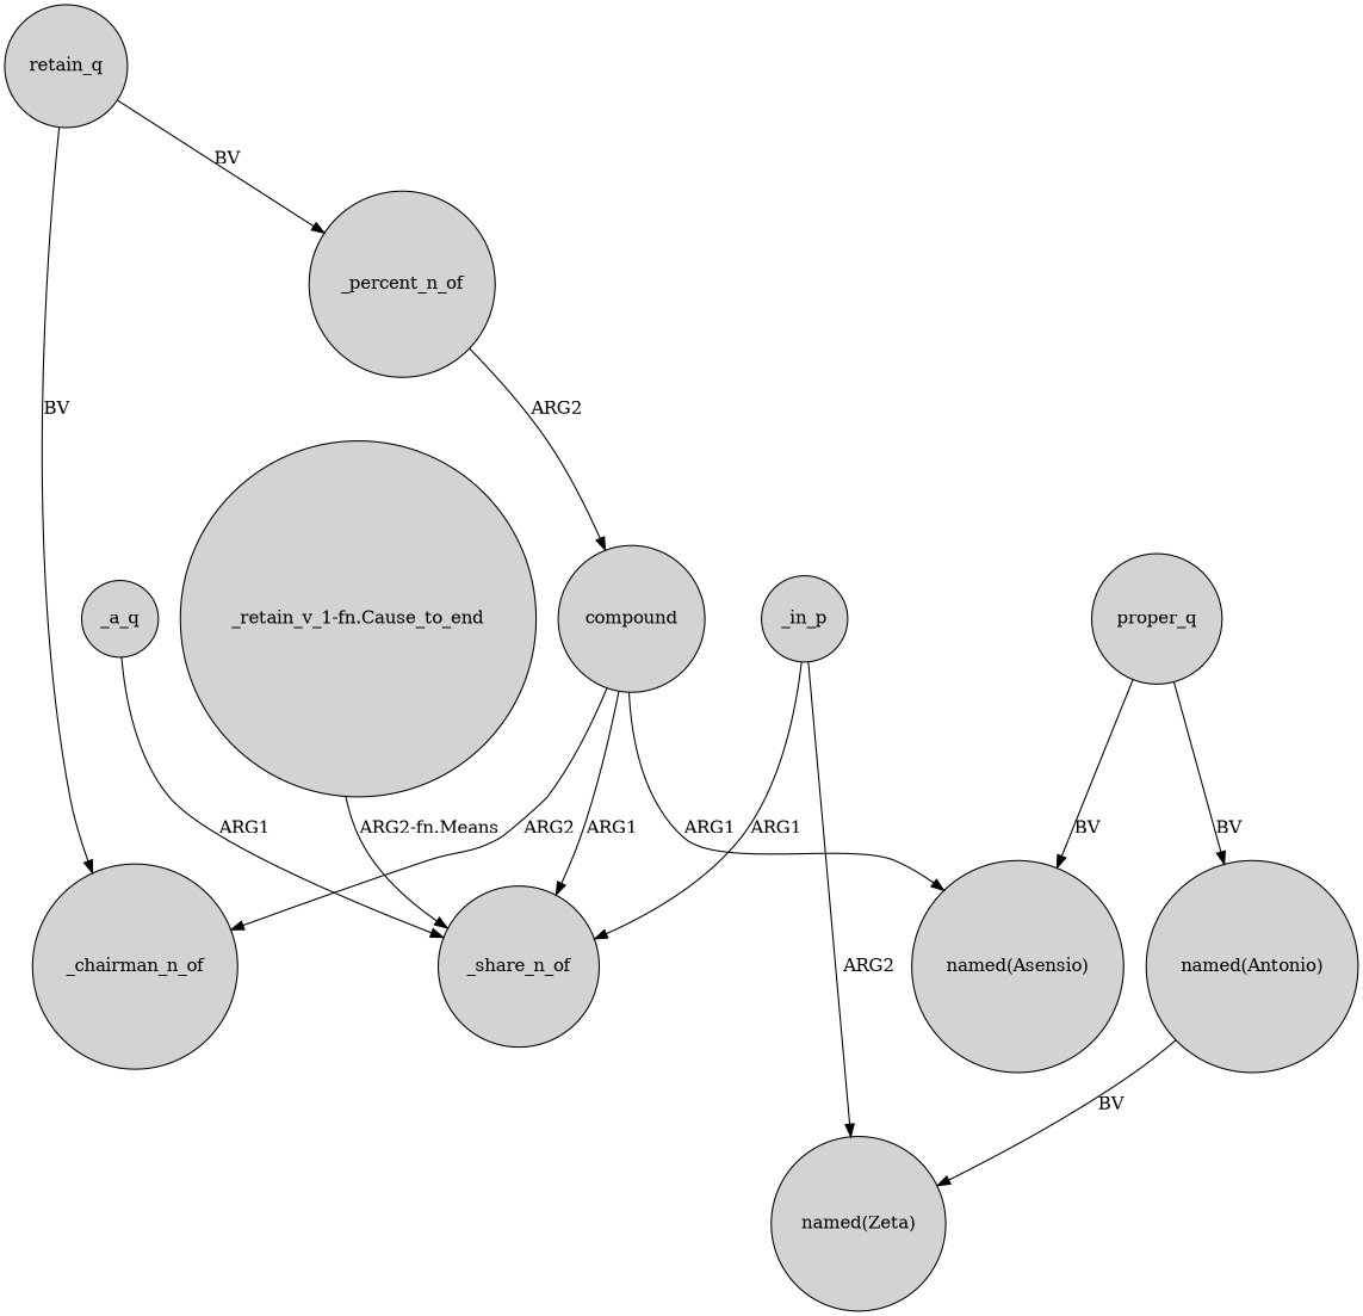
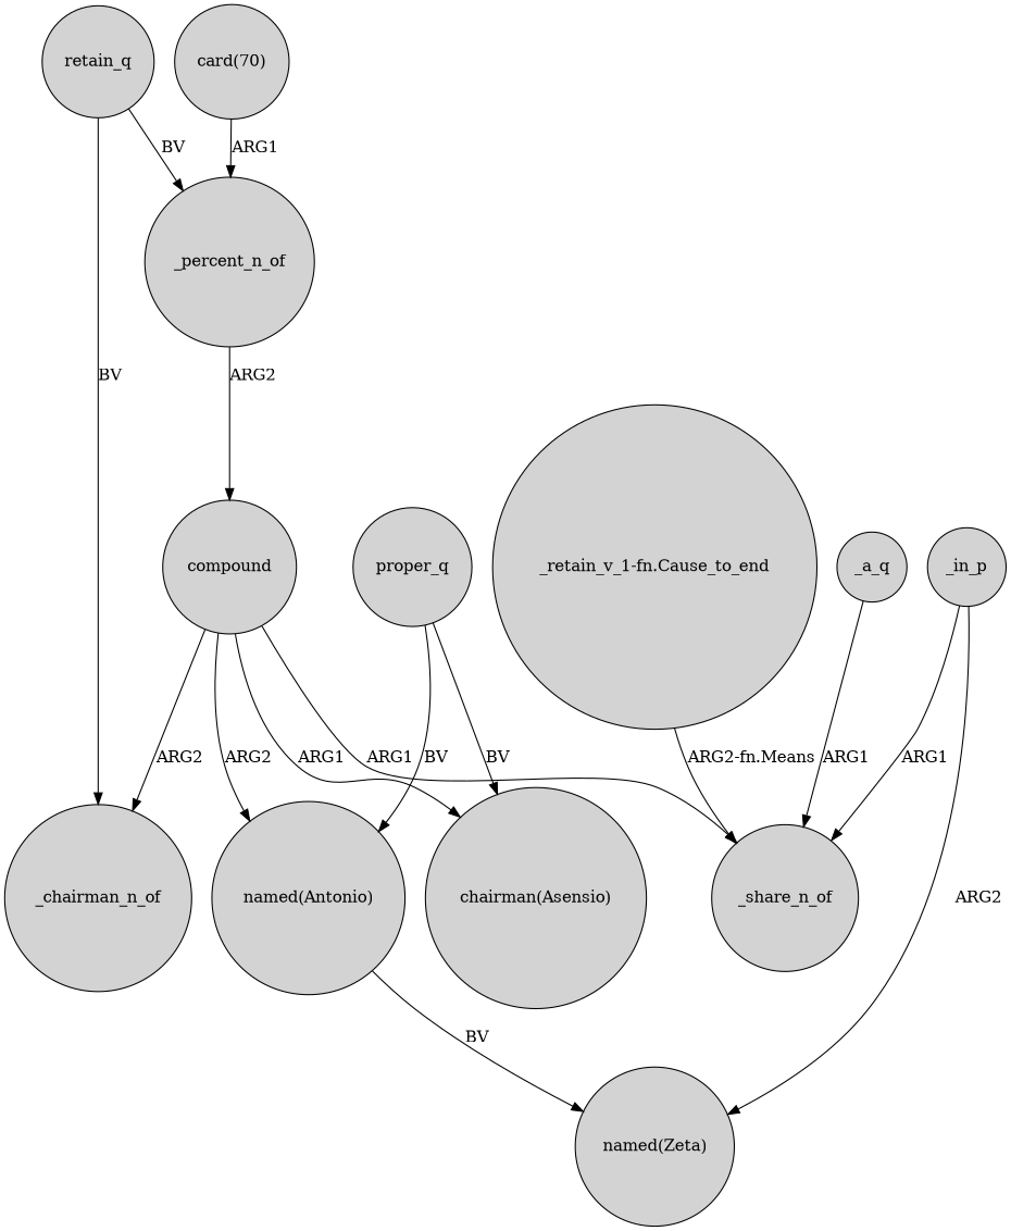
  digraph {
    node [shape=circle style=filled]
    compound
    _chairman_n_of
    _share_n_of
    "named(Antonio)"
-   "named(Asensio)"
+   "named(Asensio)" [label="chairman(Asensio)"]
    _percent_n_of
    "named(Zeta)"
    n8 [label=retain_q]
+   "card(70)"
    _a_q
    "_retain_v_1-fn.Cause_to_end"
    proper_q
    _in_p
    compound -> _chairman_n_of [label=ARG2]
    compound -> _share_n_of [label=ARG1]
+   compound -> "named(Antonio)" [label=ARG2]
    compound -> "named(Asensio)" [label=ARG1]
    "named(Antonio)" -> "named(Zeta)" [label=BV]
    _percent_n_of -> compound [label=ARG2]
    n8 -> _chairman_n_of [label=BV]
    n8 -> _percent_n_of [label=BV]
+   "card(70)" -> _percent_n_of [label=ARG1]
    _a_q -> _share_n_of [label=ARG1]
    "_retain_v_1-fn.Cause_to_end" -> _share_n_of [label="ARG2-fn.Means"]
    proper_q -> "named(Antonio)" [label=BV]
    proper_q -> "named(Asensio)" [label=BV]
    _in_p -> _share_n_of [label=ARG1]
    _in_p -> "named(Zeta)" [label=ARG2]
  }
